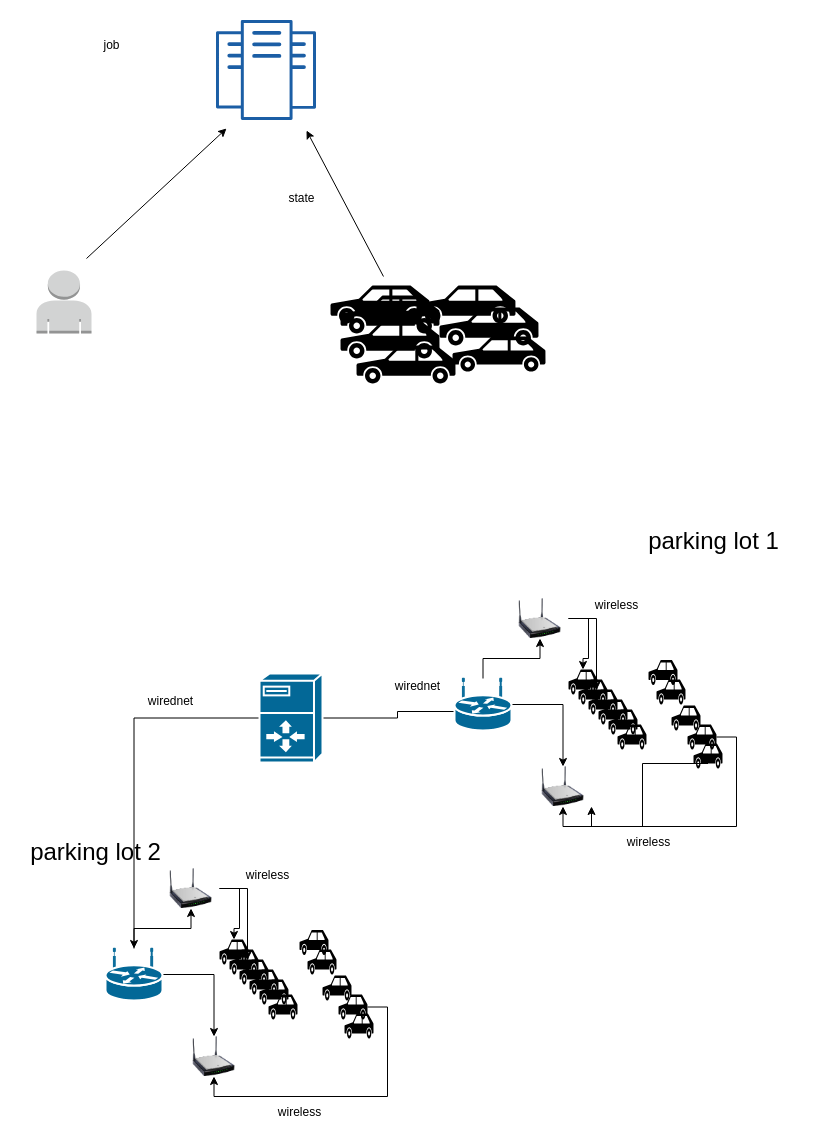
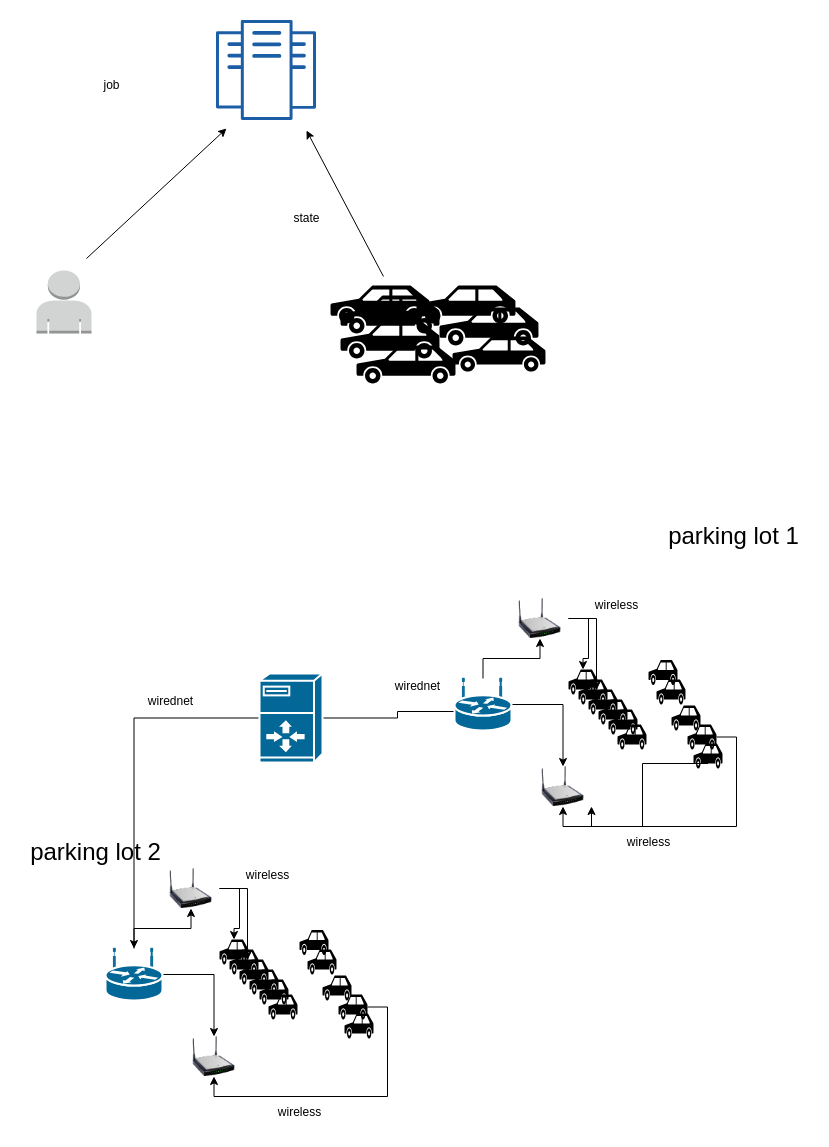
  <mxCell id="0" />
  <mxCell id="1" parent="0" />
  <mxCell id="2" value="" style="image;aspect=fixed;perimeter=ellipsePerimeter;html=1;align=center;shadow=0;dashed=0;fontColor=#4277BB;labelBackgroundColor=default;fontSize=12;spacingTop=3;image=img/lib/ibm/vpc/Enterprise.svg;" vertex="1" parent="1"><mxGeometry x="216" width="100" height="100" as="geometry" y="20" /></mxCell>
  <mxCell id="3" value="" style="outlineConnect=0;dashed=0;verticalLabelPosition=bottom;verticalAlign=top;align=center;html=1;shape=mxgraph.aws3.user;fillColor=#D2D3D3;gradientColor=none;" vertex="1" parent="1"><mxGeometry x="36" y="270" width="55" height="63" as="geometry" /></mxCell>
  <mxCell id="4" value="" style="endArrow=classic;html=1;rounded=0;" edge="1" parent="1"><mxGeometry width="50" height="50" relative="1" as="geometry"><mxPoint x="86" y="258" as="sourcePoint" /><mxPoint x="226" y="128" as="targetPoint" /></mxGeometry></mxCell>
  <mxCell id="5" value="" style="shape=image;html=1;verticalAlign=top;verticalLabelPosition=bottom;labelBackgroundColor=#ffffff;imageAspect=0;aspect=fixed;image=https://cdn4.iconfinder.com/data/icons/48-bubbles/48/12.File-128.png" vertex="1" parent="1"><mxGeometry x="91" y="110" width="73" height="73" as="geometry" /></mxCell>
- <mxCell id="6" value="job" style="text;html=1;align=center;verticalAlign=middle;resizable=0;points=[];autosize=1;strokeColor=none;fillColor=none;" vertex="1" parent="1"><mxGeometry x="91" y="30" width="40" height="30" as="geometry" /></mxCell>
+ <mxCell id="6" value="job" style="text;html=1;align=center;verticalAlign=middle;resizable=0;points=[];autosize=1;strokeColor=none;fillColor=none;" vertex="1" parent="1"><mxGeometry x="91" y="70" width="40" height="30" as="geometry" /></mxCell>
  <mxCell id="7" value="" style="shape=mxgraph.signs.transportation.car_3;html=1;pointerEvents=1;fillColor=#000000;strokeColor=none;verticalLabelPosition=bottom;verticalAlign=top;align=center;" vertex="1" parent="1"><mxGeometry x="330" y="285" width="99" height="38" as="geometry" /></mxCell>
  <mxCell id="8" value="" style="endArrow=classic;html=1;rounded=0;exitX=0.535;exitY=-0.237;exitDx=0;exitDy=0;exitPerimeter=0;" edge="1" parent="1" source="7"><mxGeometry width="50" height="50" relative="1" as="geometry"><mxPoint x="256" y="180" as="sourcePoint" /><mxPoint x="306" y="130" as="targetPoint" /></mxGeometry></mxCell>
- <mxCell id="9" value="state" style="text;html=1;align=center;verticalAlign=middle;resizable=0;points=[];autosize=1;strokeColor=none;fillColor=none;" vertex="1" parent="1"><mxGeometry x="276" y="183" width="50" height="30" as="geometry" /></mxCell>
+ <mxCell id="9" value="state" style="text;html=1;align=center;verticalAlign=middle;resizable=0;points=[];autosize=1;strokeColor=none;fillColor=none;" vertex="1" parent="1"><mxGeometry x="281" y="203" width="50" height="30" as="geometry" /></mxCell>
  <mxCell id="10" value="" style="shape=mxgraph.signs.transportation.car_3;html=1;pointerEvents=1;fillColor=#000000;strokeColor=none;verticalLabelPosition=bottom;verticalAlign=top;align=center;" vertex="1" parent="1"><mxGeometry x="340" y="295" width="99" height="38" as="geometry" /></mxCell>
  <mxCell id="11" value="" style="shape=mxgraph.signs.transportation.car_3;html=1;pointerEvents=1;fillColor=#000000;strokeColor=none;verticalLabelPosition=bottom;verticalAlign=top;align=center;" vertex="1" parent="1"><mxGeometry x="340" y="320" width="99" height="38" as="geometry" /></mxCell>
  <mxCell id="12" value="" style="shape=mxgraph.signs.transportation.car_3;html=1;pointerEvents=1;fillColor=#000000;strokeColor=none;verticalLabelPosition=bottom;verticalAlign=top;align=center;" vertex="1" parent="1"><mxGeometry x="416" y="285" width="99" height="38" as="geometry" /></mxCell>
  <mxCell id="13" value="" style="shape=mxgraph.signs.transportation.car_3;html=1;pointerEvents=1;fillColor=#000000;strokeColor=none;verticalLabelPosition=bottom;verticalAlign=top;align=center;" vertex="1" parent="1"><mxGeometry x="452" y="336" width="93" height="35" as="geometry" /></mxCell>
  <mxCell id="14" value="" style="shape=mxgraph.signs.transportation.car_3;html=1;pointerEvents=1;fillColor=#000000;strokeColor=none;verticalLabelPosition=bottom;verticalAlign=top;align=center;" vertex="1" parent="1"><mxGeometry x="439" y="307" width="99" height="38" as="geometry" /></mxCell>
  <mxCell id="15" value="" style="shape=mxgraph.signs.transportation.car_3;html=1;pointerEvents=1;fillColor=#000000;strokeColor=none;verticalLabelPosition=bottom;verticalAlign=top;align=center;" vertex="1" parent="1"><mxGeometry x="356" y="345" width="99" height="38" as="geometry" /></mxCell>
  <mxCell id="16" style="edgeStyle=orthogonalEdgeStyle;rounded=0;orthogonalLoop=1;jettySize=auto;html=1;exitX=1;exitY=0.5;exitDx=0;exitDy=0;exitPerimeter=0;entryX=0.12;entryY=0.93;entryDx=0;entryDy=0;entryPerimeter=0;" edge="1" parent="1" source="18" target="22"><mxGeometry relative="1" as="geometry"><Array as="points"><mxPoint x="397" y="718" /><mxPoint x="397" y="711" /><mxPoint x="461" y="711" /></Array></mxGeometry></mxCell>
  <mxCell id="17" style="edgeStyle=orthogonalEdgeStyle;rounded=0;orthogonalLoop=1;jettySize=auto;html=1;" edge="1" parent="1" source="18" target="47"><mxGeometry relative="1" as="geometry" /></mxCell>
  <mxCell id="18" value="" style="shape=mxgraph.cisco.servers.server_with_router;sketch=0;html=1;pointerEvents=1;dashed=0;fillColor=#036897;strokeColor=#ffffff;strokeWidth=2;verticalLabelPosition=bottom;verticalAlign=top;align=center;outlineConnect=0;" vertex="1" parent="1"><mxGeometry x="259" y="673" width="63" height="89" as="geometry" /></mxCell>
  <mxCell id="19" value="" style="image;html=1;image=img/lib/clip_art/networking/Wireless_Router_N_128x128.png" vertex="1" parent="1"><mxGeometry x="534" y="766" width="57" height="40" as="geometry" /></mxCell>
  <mxCell id="20" value="" style="edgeStyle=orthogonalEdgeStyle;rounded=0;orthogonalLoop=1;jettySize=auto;html=1;" edge="1" parent="1" source="22" target="19"><mxGeometry relative="1" as="geometry" /></mxCell>
  <mxCell id="21" value="" style="edgeStyle=orthogonalEdgeStyle;rounded=0;orthogonalLoop=1;jettySize=auto;html=1;" edge="1" parent="1" source="22" target="26"><mxGeometry relative="1" as="geometry" /></mxCell>
  <mxCell id="22" value="" style="shape=mxgraph.cisco.routers.wireless_router;html=1;pointerEvents=1;dashed=0;fillColor=#036897;strokeColor=#ffffff;strokeWidth=2;verticalLabelPosition=bottom;verticalAlign=top;align=center;outlineConnect=0;" vertex="1" parent="1"><mxGeometry x="454" y="678" width="57" height="52" as="geometry" /></mxCell>
  <mxCell id="23" style="edgeStyle=orthogonalEdgeStyle;rounded=0;orthogonalLoop=1;jettySize=auto;html=1;exitX=1;exitY=0.5;exitDx=0;exitDy=0;entryX=0.5;entryY=0;entryDx=0;entryDy=0;entryPerimeter=0;" edge="1" parent="1" source="26" target="27"><mxGeometry relative="1" as="geometry" /></mxCell>
  <mxCell id="24" style="edgeStyle=orthogonalEdgeStyle;rounded=0;orthogonalLoop=1;jettySize=auto;html=1;exitX=1.08;exitY=0.853;exitDx=0;exitDy=0;entryX=0.5;entryY=0;entryDx=0;entryDy=0;entryPerimeter=0;exitPerimeter=0;" edge="1" parent="1" source="28" target="28"><mxGeometry relative="1" as="geometry" /></mxCell>
  <mxCell id="25" style="edgeStyle=orthogonalEdgeStyle;rounded=0;orthogonalLoop=1;jettySize=auto;html=1;exitX=1;exitY=0.5;exitDx=0;exitDy=0;entryX=0.276;entryY=0.02;entryDx=0;entryDy=0;entryPerimeter=0;" edge="1" parent="1" source="26" target="29"><mxGeometry relative="1" as="geometry" /></mxCell>
  <mxCell id="26" value="" style="image;html=1;image=img/lib/clip_art/networking/Wireless_Router_N_128x128.png" vertex="1" parent="1"><mxGeometry x="511" y="598" width="57" height="40" as="geometry" /></mxCell>
  <mxCell id="27" value="" style="shape=mxgraph.signs.transportation.car_3;html=1;pointerEvents=1;fillColor=#000000;strokeColor=none;verticalLabelPosition=bottom;verticalAlign=top;align=center;" vertex="1" parent="1"><mxGeometry x="568" y="669" width="29" height="25" as="geometry" /></mxCell>
  <mxCell id="28" value="" style="shape=mxgraph.signs.transportation.car_3;html=1;pointerEvents=1;fillColor=#000000;strokeColor=none;verticalLabelPosition=bottom;verticalAlign=top;align=center;" vertex="1" parent="1"><mxGeometry x="578" y="679" width="29" height="25" as="geometry" /></mxCell>
  <mxCell id="29" value="" style="shape=mxgraph.signs.transportation.car_3;html=1;pointerEvents=1;fillColor=#000000;strokeColor=none;verticalLabelPosition=bottom;verticalAlign=top;align=center;" vertex="1" parent="1"><mxGeometry x="588" y="689" width="29" height="25" as="geometry" /></mxCell>
  <mxCell id="30" value="" style="shape=mxgraph.signs.transportation.car_3;html=1;pointerEvents=1;fillColor=#000000;strokeColor=none;verticalLabelPosition=bottom;verticalAlign=top;align=center;" vertex="1" parent="1"><mxGeometry x="598" y="699" width="29" height="25" as="geometry" /></mxCell>
  <mxCell id="31" value="" style="shape=mxgraph.signs.transportation.car_3;html=1;pointerEvents=1;fillColor=#000000;strokeColor=none;verticalLabelPosition=bottom;verticalAlign=top;align=center;" vertex="1" parent="1"><mxGeometry x="608" y="709" width="29" height="25" as="geometry" /></mxCell>
  <mxCell id="32" value="" style="shape=mxgraph.signs.transportation.car_3;html=1;pointerEvents=1;fillColor=#000000;strokeColor=none;verticalLabelPosition=bottom;verticalAlign=top;align=center;" vertex="1" parent="1"><mxGeometry x="648" y="659.5" width="29" height="25" as="geometry" /></mxCell>
  <mxCell id="33" value="" style="shape=mxgraph.signs.transportation.car_3;html=1;pointerEvents=1;fillColor=#000000;strokeColor=none;verticalLabelPosition=bottom;verticalAlign=top;align=center;" vertex="1" parent="1"><mxGeometry x="656" y="679" width="29" height="25" as="geometry" /></mxCell>
  <mxCell id="34" style="edgeStyle=orthogonalEdgeStyle;rounded=0;orthogonalLoop=1;jettySize=auto;html=1;exitX=1;exitY=0.5;exitDx=0;exitDy=0;exitPerimeter=0;entryX=0.5;entryY=1;entryDx=0;entryDy=0;" edge="1" parent="1" source="35" target="19"><mxGeometry relative="1" as="geometry" /></mxCell>
  <mxCell id="35" value="" style="shape=mxgraph.signs.transportation.car_3;html=1;pointerEvents=1;fillColor=#000000;strokeColor=none;verticalLabelPosition=bottom;verticalAlign=top;align=center;" vertex="1" parent="1"><mxGeometry x="687" y="724" width="29" height="25" as="geometry" /></mxCell>
  <mxCell id="36" value="" style="shape=mxgraph.signs.transportation.car_3;html=1;pointerEvents=1;fillColor=#000000;strokeColor=none;verticalLabelPosition=bottom;verticalAlign=top;align=center;" vertex="1" parent="1"><mxGeometry x="671" y="705" width="29" height="25" as="geometry" /></mxCell>
  <mxCell id="37" value="" style="shape=mxgraph.signs.transportation.car_3;html=1;pointerEvents=1;fillColor=#000000;strokeColor=none;verticalLabelPosition=bottom;verticalAlign=top;align=center;" vertex="1" parent="1"><mxGeometry x="617" y="724" width="29" height="25" as="geometry" /></mxCell>
  <mxCell id="38" style="edgeStyle=orthogonalEdgeStyle;rounded=0;orthogonalLoop=1;jettySize=auto;html=1;exitX=0.5;exitY=0.8;exitDx=0;exitDy=0;exitPerimeter=0;entryX=1;entryY=1;entryDx=0;entryDy=0;" edge="1" parent="1" source="39" target="19"><mxGeometry relative="1" as="geometry" /></mxCell>
  <mxCell id="39" value="" style="shape=mxgraph.signs.transportation.car_3;html=1;pointerEvents=1;fillColor=#000000;strokeColor=none;verticalLabelPosition=bottom;verticalAlign=top;align=center;" vertex="1" parent="1"><mxGeometry x="693" y="743" width="29" height="25" as="geometry" /></mxCell>
  <mxCell id="40" value="wirednet" style="text;html=1;align=center;verticalAlign=middle;resizable=0;points=[];autosize=1;strokeColor=none;fillColor=none;" vertex="1" parent="1"><mxGeometry x="385" y="673" width="63" height="26" as="geometry" /></mxCell>
  <mxCell id="41" value="wireless" style="text;html=1;align=center;verticalAlign=middle;resizable=0;points=[];autosize=1;strokeColor=none;fillColor=none;" vertex="1" parent="1"><mxGeometry x="617" y="829" width="61" height="26" as="geometry" /></mxCell>
  <mxCell id="42" value="wireless" style="text;html=1;align=center;verticalAlign=middle;resizable=0;points=[];autosize=1;strokeColor=none;fillColor=none;" vertex="1" parent="1"><mxGeometry x="585" y="592" width="61" height="26" as="geometry" /></mxCell>
- <mxCell id="43" value="&lt;font style=&quot;font-size: 24px;&quot;&gt;parking lot 1&lt;/font&gt;" style="text;html=1;align=center;verticalAlign=middle;resizable=0;points=[];autosize=1;strokeColor=none;fillColor=none;" vertex="1" parent="1"><mxGeometry x="638" y="520" width="149" height="41" as="geometry" /></mxCell>
+ <mxCell id="43" value="&lt;font style=&quot;font-size: 24px;&quot;&gt;parking lot 1&lt;/font&gt;" style="text;html=1;align=center;verticalAlign=middle;resizable=0;points=[];autosize=1;strokeColor=none;fillColor=none;" vertex="1" parent="1"><mxGeometry x="658" y="515" width="149" height="41" as="geometry" /></mxCell>
  <mxCell id="44" value="" style="image;html=1;image=img/lib/clip_art/networking/Wireless_Router_N_128x128.png" vertex="1" parent="1"><mxGeometry x="185" y="1036" width="57" height="40" as="geometry" /></mxCell>
  <mxCell id="45" value="" style="edgeStyle=orthogonalEdgeStyle;rounded=0;orthogonalLoop=1;jettySize=auto;html=1;" edge="1" parent="1" source="47" target="44"><mxGeometry relative="1" as="geometry" /></mxCell>
  <mxCell id="46" value="" style="edgeStyle=orthogonalEdgeStyle;rounded=0;orthogonalLoop=1;jettySize=auto;html=1;" edge="1" parent="1" source="47" target="51"><mxGeometry relative="1" as="geometry" /></mxCell>
  <mxCell id="47" value="" style="shape=mxgraph.cisco.routers.wireless_router;html=1;pointerEvents=1;dashed=0;fillColor=#036897;strokeColor=#ffffff;strokeWidth=2;verticalLabelPosition=bottom;verticalAlign=top;align=center;outlineConnect=0;" vertex="1" parent="1"><mxGeometry x="105" y="948" width="57" height="52" as="geometry" /></mxCell>
  <mxCell id="48" style="edgeStyle=orthogonalEdgeStyle;rounded=0;orthogonalLoop=1;jettySize=auto;html=1;exitX=1;exitY=0.5;exitDx=0;exitDy=0;entryX=0.5;entryY=0;entryDx=0;entryDy=0;entryPerimeter=0;" edge="1" parent="1" source="51" target="52"><mxGeometry relative="1" as="geometry" /></mxCell>
  <mxCell id="49" style="edgeStyle=orthogonalEdgeStyle;rounded=0;orthogonalLoop=1;jettySize=auto;html=1;exitX=1.08;exitY=0.853;exitDx=0;exitDy=0;entryX=0.5;entryY=0;entryDx=0;entryDy=0;entryPerimeter=0;exitPerimeter=0;" edge="1" parent="1" source="53" target="53"><mxGeometry relative="1" as="geometry" /></mxCell>
  <mxCell id="50" style="edgeStyle=orthogonalEdgeStyle;rounded=0;orthogonalLoop=1;jettySize=auto;html=1;exitX=1;exitY=0.5;exitDx=0;exitDy=0;entryX=0.276;entryY=0.02;entryDx=0;entryDy=0;entryPerimeter=0;" edge="1" parent="1" source="51" target="54"><mxGeometry relative="1" as="geometry" /></mxCell>
  <mxCell id="51" value="" style="image;html=1;image=img/lib/clip_art/networking/Wireless_Router_N_128x128.png" vertex="1" parent="1"><mxGeometry x="162" y="868" width="57" height="40" as="geometry" /></mxCell>
  <mxCell id="52" value="" style="shape=mxgraph.signs.transportation.car_3;html=1;pointerEvents=1;fillColor=#000000;strokeColor=none;verticalLabelPosition=bottom;verticalAlign=top;align=center;" vertex="1" parent="1"><mxGeometry x="219" y="939" width="29" height="25" as="geometry" /></mxCell>
  <mxCell id="53" value="" style="shape=mxgraph.signs.transportation.car_3;html=1;pointerEvents=1;fillColor=#000000;strokeColor=none;verticalLabelPosition=bottom;verticalAlign=top;align=center;" vertex="1" parent="1"><mxGeometry x="229" y="949" width="29" height="25" as="geometry" /></mxCell>
  <mxCell id="54" value="" style="shape=mxgraph.signs.transportation.car_3;html=1;pointerEvents=1;fillColor=#000000;strokeColor=none;verticalLabelPosition=bottom;verticalAlign=top;align=center;" vertex="1" parent="1"><mxGeometry x="239" y="959" width="29" height="25" as="geometry" /></mxCell>
  <mxCell id="55" value="" style="shape=mxgraph.signs.transportation.car_3;html=1;pointerEvents=1;fillColor=#000000;strokeColor=none;verticalLabelPosition=bottom;verticalAlign=top;align=center;" vertex="1" parent="1"><mxGeometry x="249" y="969" width="29" height="25" as="geometry" /></mxCell>
  <mxCell id="56" value="" style="shape=mxgraph.signs.transportation.car_3;html=1;pointerEvents=1;fillColor=#000000;strokeColor=none;verticalLabelPosition=bottom;verticalAlign=top;align=center;" vertex="1" parent="1"><mxGeometry x="259" y="979" width="29" height="25" as="geometry" /></mxCell>
  <mxCell id="57" value="" style="shape=mxgraph.signs.transportation.car_3;html=1;pointerEvents=1;fillColor=#000000;strokeColor=none;verticalLabelPosition=bottom;verticalAlign=top;align=center;" vertex="1" parent="1"><mxGeometry x="299" y="929.5" width="29" height="25" as="geometry" /></mxCell>
  <mxCell id="58" value="" style="shape=mxgraph.signs.transportation.car_3;html=1;pointerEvents=1;fillColor=#000000;strokeColor=none;verticalLabelPosition=bottom;verticalAlign=top;align=center;" vertex="1" parent="1"><mxGeometry x="307" y="949" width="29" height="25" as="geometry" /></mxCell>
  <mxCell id="59" style="edgeStyle=orthogonalEdgeStyle;rounded=0;orthogonalLoop=1;jettySize=auto;html=1;exitX=1;exitY=0.5;exitDx=0;exitDy=0;exitPerimeter=0;entryX=0.5;entryY=1;entryDx=0;entryDy=0;" edge="1" parent="1" source="60" target="44"><mxGeometry relative="1" as="geometry" /></mxCell>
  <mxCell id="60" value="" style="shape=mxgraph.signs.transportation.car_3;html=1;pointerEvents=1;fillColor=#000000;strokeColor=none;verticalLabelPosition=bottom;verticalAlign=top;align=center;" vertex="1" parent="1"><mxGeometry x="338" y="994" width="29" height="25" as="geometry" /></mxCell>
  <mxCell id="61" value="" style="shape=mxgraph.signs.transportation.car_3;html=1;pointerEvents=1;fillColor=#000000;strokeColor=none;verticalLabelPosition=bottom;verticalAlign=top;align=center;" vertex="1" parent="1"><mxGeometry x="322" y="975" width="29" height="25" as="geometry" /></mxCell>
  <mxCell id="62" value="" style="shape=mxgraph.signs.transportation.car_3;html=1;pointerEvents=1;fillColor=#000000;strokeColor=none;verticalLabelPosition=bottom;verticalAlign=top;align=center;" vertex="1" parent="1"><mxGeometry x="268" y="994" width="29" height="25" as="geometry" /></mxCell>
  <mxCell id="63" value="" style="shape=mxgraph.signs.transportation.car_3;html=1;pointerEvents=1;fillColor=#000000;strokeColor=none;verticalLabelPosition=bottom;verticalAlign=top;align=center;" vertex="1" parent="1"><mxGeometry x="344" y="1013" width="29" height="25" as="geometry" /></mxCell>
  <mxCell id="64" value="wirednet" style="text;html=1;align=center;verticalAlign=middle;resizable=0;points=[];autosize=1;strokeColor=none;fillColor=none;" vertex="1" parent="1"><mxGeometry x="138" y="688" width="63" height="26" as="geometry" /></mxCell>
  <mxCell id="65" value="wireless" style="text;html=1;align=center;verticalAlign=middle;resizable=0;points=[];autosize=1;strokeColor=none;fillColor=none;" vertex="1" parent="1"><mxGeometry x="268" y="1099" width="61" height="26" as="geometry" /></mxCell>
  <mxCell id="66" value="wireless" style="text;html=1;align=center;verticalAlign=middle;resizable=0;points=[];autosize=1;strokeColor=none;fillColor=none;" vertex="1" parent="1"><mxGeometry x="236" y="862" width="61" height="26" as="geometry" /></mxCell>
  <mxCell id="67" value="&lt;font style=&quot;font-size: 24px;&quot;&gt;parking lot 2&lt;/font&gt;" style="text;html=1;align=center;verticalAlign=middle;resizable=0;points=[];autosize=1;strokeColor=none;fillColor=none;" vertex="1" parent="1"><mxGeometry x="20" y="831" width="149" height="41" as="geometry" /></mxCell>
